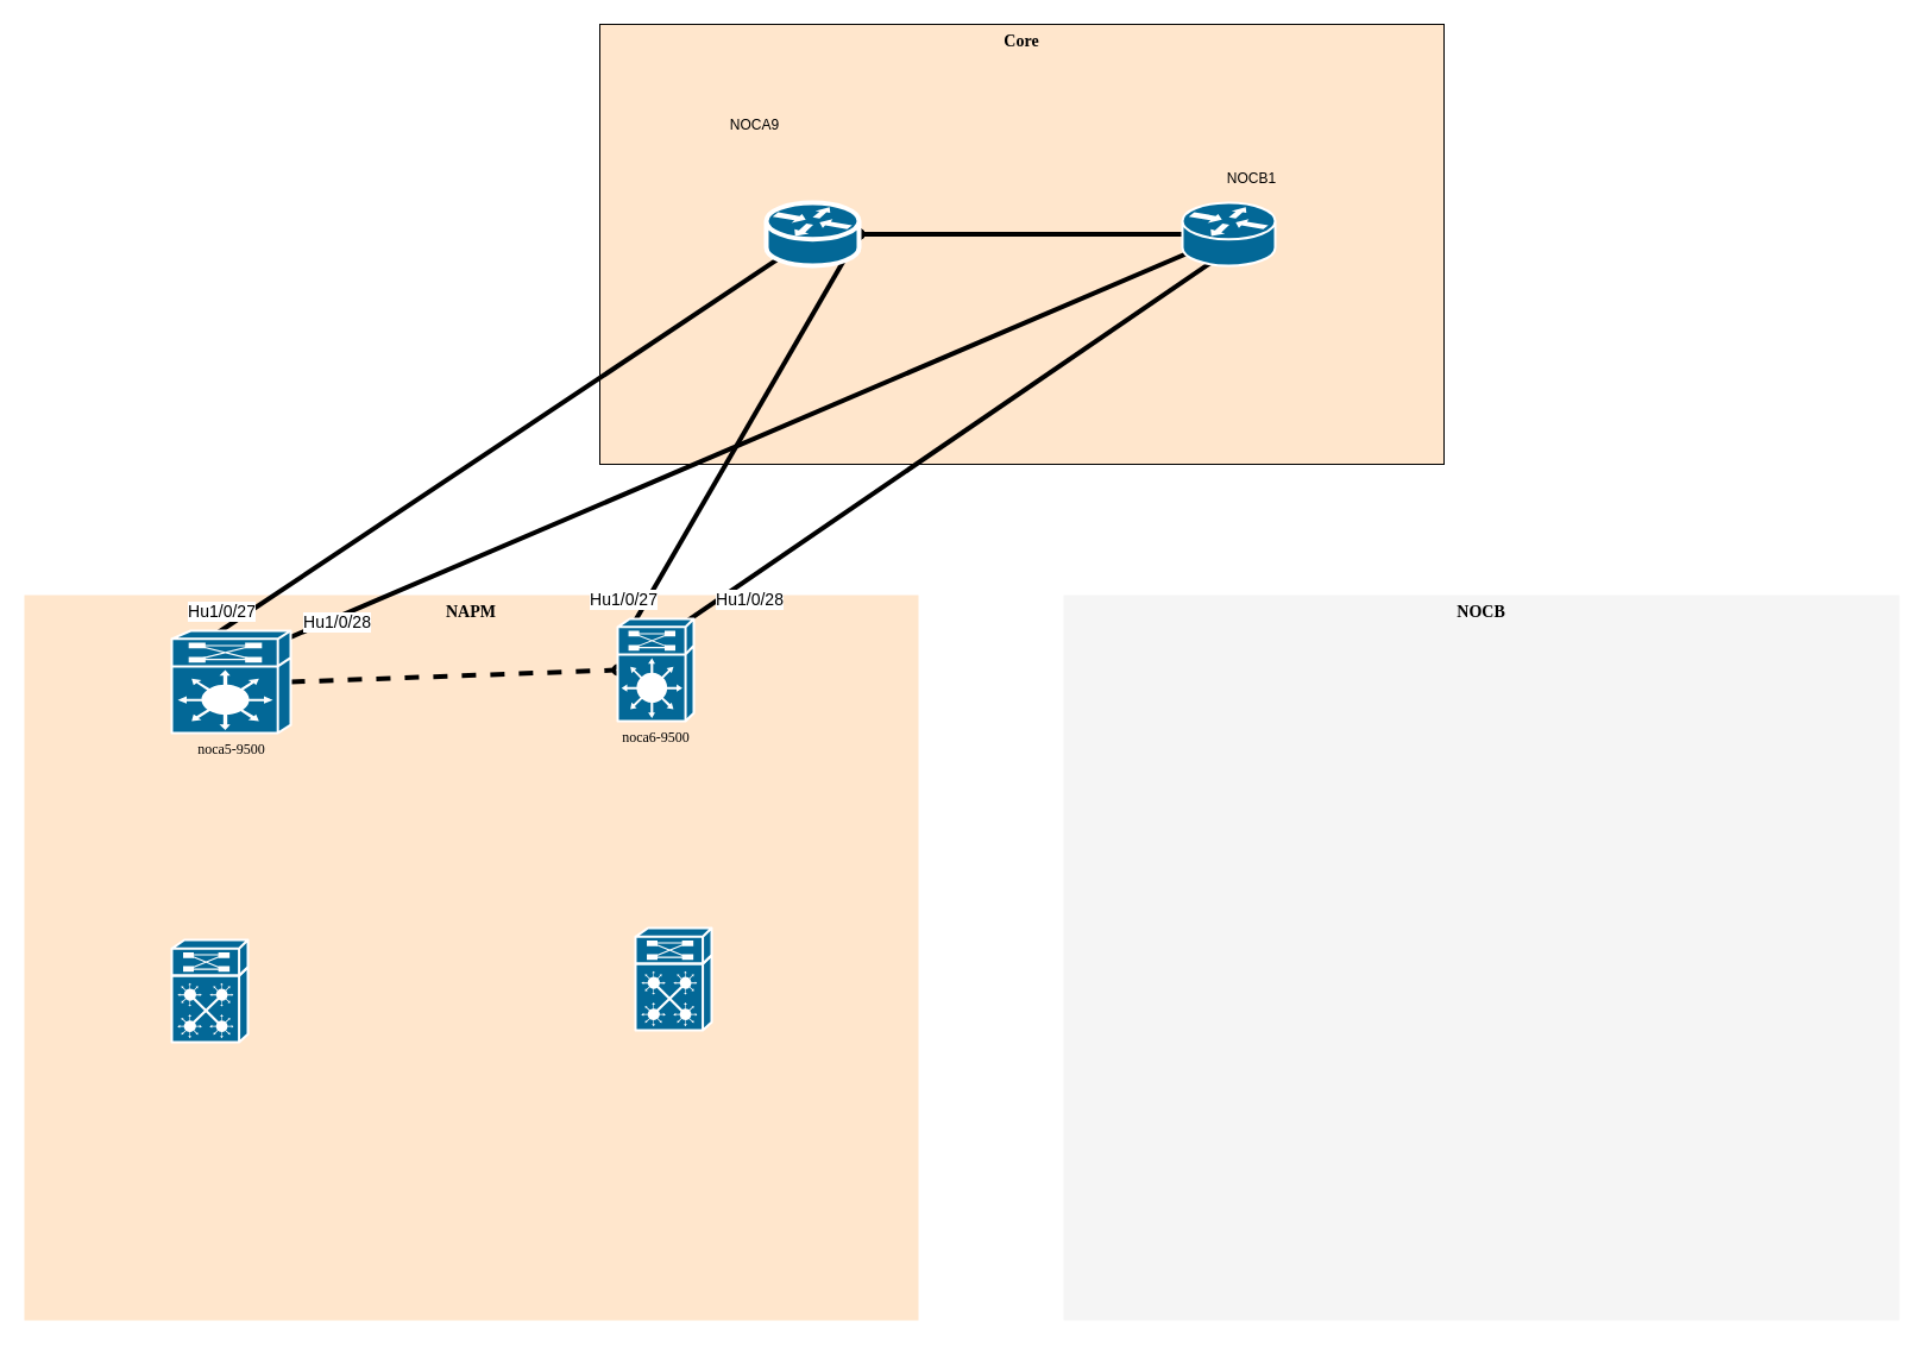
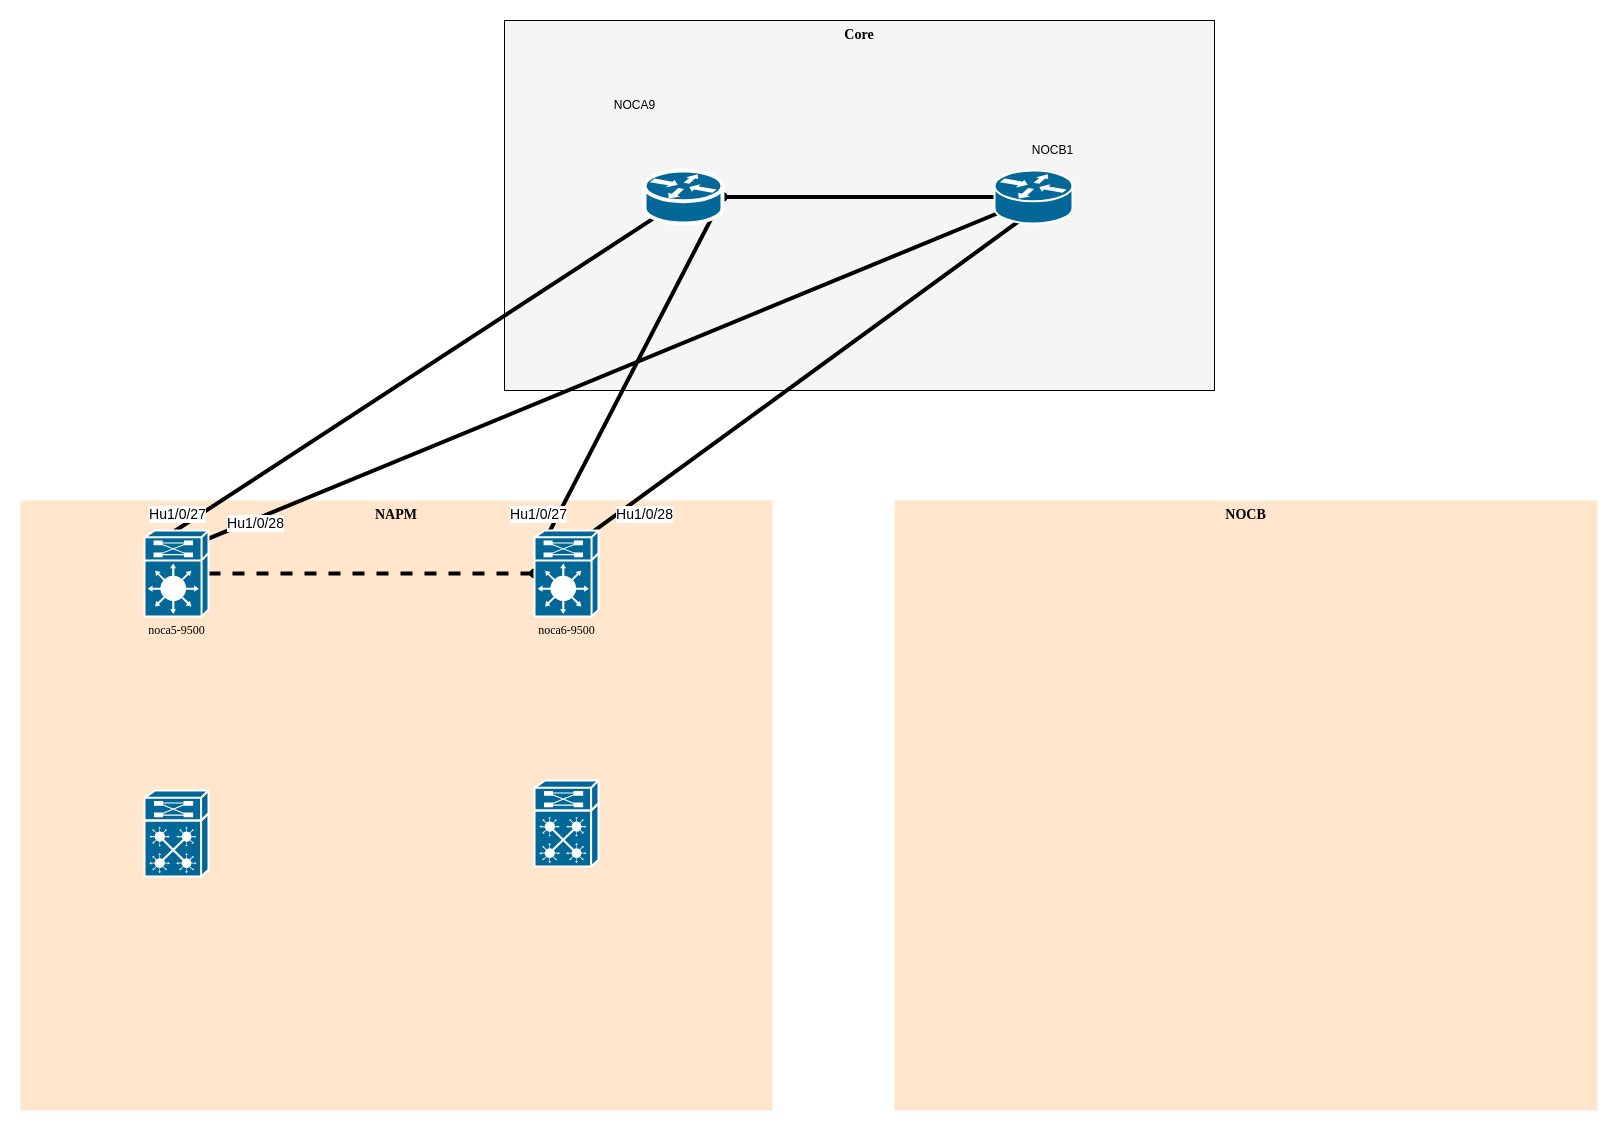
  <mxCell id="0" />
  <mxCell id="1" parent="0" />
  <mxCell id="2" value="NAPM" style="whiteSpace=wrap;html=1;rounded=0;shadow=0;comic=0;strokeWidth=1;fontFamily=Verdana;fontSize=14;fillColor=#ffe6cc;strokeColor=none;verticalAlign=top;fontStyle=1;" parent="1" vertex="1"><mxGeometry x="20" y="500" width="752" height="610" as="geometry" /></mxCell>
- <mxCell id="3" value="Core" style="whiteSpace=wrap;html=1;rounded=0;shadow=0;comic=0;strokeWidth=1;fontFamily=Verdana;fontSize=14;fillColor=#ffe6cc;strokeColor=default;fontStyle=1;verticalAlign=top;" parent="1" vertex="1"><mxGeometry x="504" y="20" width="710" height="370" as="geometry" /></mxCell>
- <mxCell id="4" value="NOCB" style="whiteSpace=wrap;html=1;rounded=0;shadow=0;comic=0;strokeWidth=1;fontFamily=Verdana;fontSize=14;fillColor=#f5f5f5;strokeColor=none;fontStyle=1;verticalAlign=top;" parent="1" vertex="1"><mxGeometry x="894" y="500" width="703" height="610" as="geometry" /></mxCell>
+ <mxCell id="3" value="Core" style="whiteSpace=wrap;html=1;rounded=0;shadow=0;comic=0;strokeWidth=1;fontFamily=Verdana;fontSize=14;fillColor=#f5f5f5;strokeColor=default;fontStyle=1;verticalAlign=top;" parent="1" vertex="1"><mxGeometry x="504" y="20" width="710" height="370" as="geometry" /></mxCell>
+ <mxCell id="4" value="NOCB" style="whiteSpace=wrap;html=1;rounded=0;shadow=0;comic=0;strokeWidth=1;fontFamily=Verdana;fontSize=14;fillColor=#ffe6cc;strokeColor=none;fontStyle=1;verticalAlign=top;" parent="1" vertex="1"><mxGeometry x="894" y="500" width="703" height="610" as="geometry" /></mxCell>
  <mxCell id="5" style="edgeStyle=none;html=1;labelBackgroundColor=none;startFill=0;endArrow=none;endFill=0;strokeWidth=2;fontFamily=Verdana;fontSize=12;" parent="1" edge="1"><mxGeometry relative="1" as="geometry"><mxPoint x="902.329" y="342" as="sourcePoint" /></mxGeometry></mxCell>
  <mxCell id="6" style="edgeStyle=none;html=1;labelBackgroundColor=none;startFill=0;endArrow=none;endFill=0;strokeWidth=2;fontFamily=Verdana;fontSize=12;" parent="1" edge="1"><mxGeometry relative="1" as="geometry"><mxPoint x="1053.235" y="342" as="sourcePoint" /></mxGeometry></mxCell>
  <mxCell id="7" style="edgeStyle=none;html=1;labelBackgroundColor=none;startFill=0;endArrow=none;endFill=0;strokeWidth=2;fontFamily=Verdana;fontSize=12;" parent="1" edge="1"><mxGeometry relative="1" as="geometry"><mxPoint x="1274" y="316" as="sourcePoint" /></mxGeometry></mxCell>
  <mxCell id="8" style="edgeStyle=none;html=1;labelBackgroundColor=none;startFill=0;endArrow=none;endFill=0;strokeWidth=2;fontFamily=Verdana;fontSize=12;" parent="1" edge="1"><mxGeometry relative="1" as="geometry"><mxPoint x="1174" y="469" as="targetPoint" /></mxGeometry></mxCell>
  <mxCell id="9" style="edgeStyle=none;html=1;labelBackgroundColor=none;startFill=0;endArrow=none;endFill=0;strokeWidth=2;fontFamily=Verdana;fontSize=12;" parent="1" edge="1"><mxGeometry relative="1" as="geometry"><mxPoint x="954" y="501.12" as="sourcePoint" /></mxGeometry></mxCell>
  <mxCell id="10" style="edgeStyle=none;html=1;labelBackgroundColor=none;startFill=0;endArrow=none;endFill=0;strokeWidth=2;fontFamily=Verdana;fontSize=12;" parent="1" edge="1"><mxGeometry relative="1" as="geometry"><mxPoint x="1018" y="503.365" as="sourcePoint" /></mxGeometry></mxCell>
  <mxCell id="11" style="edgeStyle=none;html=1;labelBackgroundColor=none;startFill=0;endArrow=none;endFill=0;strokeWidth=2;fontFamily=Verdana;fontSize=12;" parent="1" edge="1"><mxGeometry relative="1" as="geometry"><mxPoint x="1238" y="469" as="sourcePoint" /></mxGeometry></mxCell>
  <mxCell id="12" style="edgeStyle=none;html=1;labelBackgroundColor=none;startFill=0;endArrow=none;endFill=0;strokeWidth=2;fontFamily=Verdana;fontSize=12;" parent="1" edge="1"><mxGeometry relative="1" as="geometry"><mxPoint x="1346" y="456.126" as="sourcePoint" /></mxGeometry></mxCell>
  <mxCell id="13" style="edgeStyle=none;html=1;labelBackgroundColor=none;startFill=0;endArrow=none;endFill=0;strokeWidth=2;fontFamily=Verdana;fontSize=12;" parent="1" edge="1"><mxGeometry relative="1" as="geometry"><mxPoint x="1346" y="475.232" as="sourcePoint" /></mxGeometry></mxCell>
  <mxCell id="14" style="edgeStyle=none;html=1;labelBackgroundColor=none;startFill=0;endArrow=none;endFill=0;strokeWidth=2;fontFamily=Verdana;fontSize=12;" parent="1" edge="1"><mxGeometry relative="1" as="geometry"><mxPoint x="1341.391" y="502" as="sourcePoint" /></mxGeometry></mxCell>
  <mxCell id="15" style="edgeStyle=none;rounded=0;orthogonalLoop=1;jettySize=auto;html=1;exitX=0.12;exitY=0.9;exitDx=0;exitDy=0;exitPerimeter=0;entryX=0.285;entryY=0.098;entryDx=0;entryDy=0;entryPerimeter=0;strokeColor=default;strokeWidth=4;endArrow=oval;endFill=0;" edge="1" parent="1" source="30" target="21"><mxGeometry relative="1" as="geometry" /></mxCell>
  <mxCell id="16" value="Hu1/0/27" style="edgeLabel;html=1;align=center;verticalAlign=middle;resizable=0;points=[];fontSize=14;" vertex="1" connectable="0" parent="15"><mxGeometry x="0.851" y="-1" relative="1" as="geometry"><mxPoint x="-22" as="offset" /></mxGeometry></mxCell>
  <mxCell id="17" style="rounded=0;orthogonalLoop=1;jettySize=auto;html=1;exitX=0;exitY=0.5;exitDx=0;exitDy=0;exitPerimeter=0;strokeColor=default;strokeWidth=4;endArrow=oval;endFill=0;" edge="1" parent="1" source="29" target="30"><mxGeometry relative="1" as="geometry" /></mxCell>
  <mxCell id="18" style="edgeStyle=none;rounded=0;orthogonalLoop=1;jettySize=auto;html=1;exitX=0.128;exitY=0.755;exitDx=0;exitDy=0;exitPerimeter=0;entryX=0.832;entryY=0.145;entryDx=0;entryDy=0;entryPerimeter=0;strokeColor=default;strokeWidth=4;endArrow=oval;endFill=0;" edge="1" parent="1" source="29" target="21"><mxGeometry relative="1" as="geometry" /></mxCell>
  <mxCell id="19" value="Hu1/0/28" style="edgeLabel;html=1;align=center;verticalAlign=middle;resizable=0;points=[];fontSize=14;" vertex="1" connectable="0" parent="18"><mxGeometry x="0.898" y="-3" relative="1" as="geometry"><mxPoint x="17" as="offset" /></mxGeometry></mxCell>
  <mxCell id="20" style="edgeStyle=none;rounded=0;orthogonalLoop=1;jettySize=auto;html=1;exitX=1;exitY=0.5;exitDx=0;exitDy=0;exitPerimeter=0;entryX=0;entryY=0.5;entryDx=0;entryDy=0;entryPerimeter=0;fontSize=14;endArrow=oval;endFill=0;strokeColor=default;strokeWidth=4;dashed=1;" edge="1" parent="1" source="21" target="26"><mxGeometry relative="1" as="geometry" /></mxCell>
- <mxCell id="21" value="noca5-9500" style="shape=mxgraph.cisco.misc.route_switch_processor;html=1;dashed=0;fillColor=#036897;strokeColor=#ffffff;strokeWidth=2;verticalLabelPosition=bottom;verticalAlign=top;rounded=0;shadow=0;comic=0;fontFamily=Verdana;fontSize=12;" vertex="1" parent="1"><mxGeometry x="144" y="530" width="100" height="86" as="geometry" /></mxCell>
+ <mxCell id="21" value="noca5-9500" style="shape=mxgraph.cisco.misc.route_switch_processor;html=1;dashed=0;fillColor=#036897;strokeColor=#ffffff;strokeWidth=2;verticalLabelPosition=bottom;verticalAlign=top;rounded=0;shadow=0;comic=0;fontFamily=Verdana;fontSize=12;" vertex="1" parent="1"><mxGeometry x="144" y="530" width="64" height="86" as="geometry" /></mxCell>
  <mxCell id="22" style="edgeStyle=none;rounded=0;orthogonalLoop=1;jettySize=auto;html=1;strokeColor=default;strokeWidth=4;entryX=1;entryY=0.5;entryDx=0;entryDy=0;entryPerimeter=0;exitX=0.233;exitY=0.015;exitDx=0;exitDy=0;exitPerimeter=0;endArrow=oval;endFill=0;" edge="1" parent="1" source="26" target="30"><mxGeometry relative="1" as="geometry" /></mxCell>
  <mxCell id="23" value="Hu1/0/27" style="edgeLabel;html=1;align=center;verticalAlign=middle;resizable=0;points=[];fontSize=14;" vertex="1" connectable="0" parent="22"><mxGeometry x="-0.889" y="3" relative="1" as="geometry"><mxPoint x="-18" y="2" as="offset" /></mxGeometry></mxCell>
  <mxCell id="24" style="edgeStyle=none;rounded=0;orthogonalLoop=1;jettySize=auto;html=1;exitX=0.744;exitY=0.106;exitDx=0;exitDy=0;exitPerimeter=0;strokeColor=default;strokeWidth=4;entryX=0.5;entryY=0.755;entryDx=0;entryDy=0;entryPerimeter=0;verticalAlign=middle;endArrow=oval;endFill=0;" edge="1" parent="1" source="26" target="29"><mxGeometry relative="1" as="geometry" /></mxCell>
  <mxCell id="25" value="&lt;font style=&quot;font-size: 14px&quot;&gt;Hu1/0/28&lt;/font&gt;" style="edgeLabel;html=1;align=center;verticalAlign=middle;resizable=0;points=[];" vertex="1" connectable="0" parent="24"><mxGeometry x="-0.841" relative="1" as="geometry"><mxPoint x="26" as="offset" /></mxGeometry></mxCell>
- <mxCell id="26" value="noca6-9500" style="shape=mxgraph.cisco.misc.route_switch_processor;html=1;dashed=0;fillColor=#036897;strokeColor=#ffffff;strokeWidth=2;verticalLabelPosition=bottom;verticalAlign=top;rounded=0;shadow=0;comic=0;fontFamily=Verdana;fontSize=12;" vertex="1" parent="1"><mxGeometry x="519" y="520" width="64" height="86" as="geometry" /></mxCell>
+ <mxCell id="26" value="noca6-9500" style="shape=mxgraph.cisco.misc.route_switch_processor;html=1;dashed=0;fillColor=#036897;strokeColor=#ffffff;strokeWidth=2;verticalLabelPosition=bottom;verticalAlign=top;rounded=0;shadow=0;comic=0;fontFamily=Verdana;fontSize=12;" vertex="1" parent="1"><mxGeometry x="534" y="530" width="64" height="86" as="geometry" /></mxCell>
  <mxCell id="27" value="NOCA9" style="text;html=1;align=center;verticalAlign=middle;resizable=0;points=[];autosize=1;strokeColor=none;fillColor=none;" vertex="1" parent="1"><mxGeometry x="604" y="95" width="60" height="20" as="geometry" /></mxCell>
  <mxCell id="28" value="NOCB1" style="text;html=1;align=center;verticalAlign=middle;resizable=0;points=[];autosize=1;strokeColor=none;fillColor=none;" vertex="1" parent="1"><mxGeometry x="1022" y="140" width="60" height="20" as="geometry" /></mxCell>
  <mxCell id="29" value="" style="shape=mxgraph.cisco.routers.router;html=1;pointerEvents=1;dashed=0;fillColor=#036897;strokeColor=#ffffff;strokeWidth=2;verticalLabelPosition=bottom;verticalAlign=top;align=center;outlineConnect=0;" vertex="1" parent="1"><mxGeometry x="994" y="170" width="78" height="53" as="geometry" /></mxCell>
  <mxCell id="30" value="" style="shape=mxgraph.cisco.routers.router;html=1;pointerEvents=1;dashed=0;fillColor=#036897;strokeColor=#ffffff;strokeWidth=4;verticalLabelPosition=bottom;verticalAlign=top;align=center;outlineConnect=0;" vertex="1" parent="1"><mxGeometry x="644" y="170" width="78" height="53" as="geometry" /></mxCell>
  <mxCell id="31" value="" style="shape=mxgraph.cisco.switches.virtual_layer_switch;sketch=0;html=1;pointerEvents=1;dashed=0;fillColor=#036897;strokeColor=#ffffff;strokeWidth=2;verticalLabelPosition=bottom;verticalAlign=top;align=center;outlineConnect=0;" vertex="1" parent="1"><mxGeometry x="144" y="790" width="64" height="86" as="geometry" /></mxCell>
  <mxCell id="32" value="" style="shape=mxgraph.cisco.switches.virtual_layer_switch;sketch=0;html=1;pointerEvents=1;dashed=0;fillColor=#036897;strokeColor=#ffffff;strokeWidth=2;verticalLabelPosition=bottom;verticalAlign=top;align=center;outlineConnect=0;" vertex="1" parent="1"><mxGeometry x="534" y="780" width="64" height="86" as="geometry" /></mxCell>
